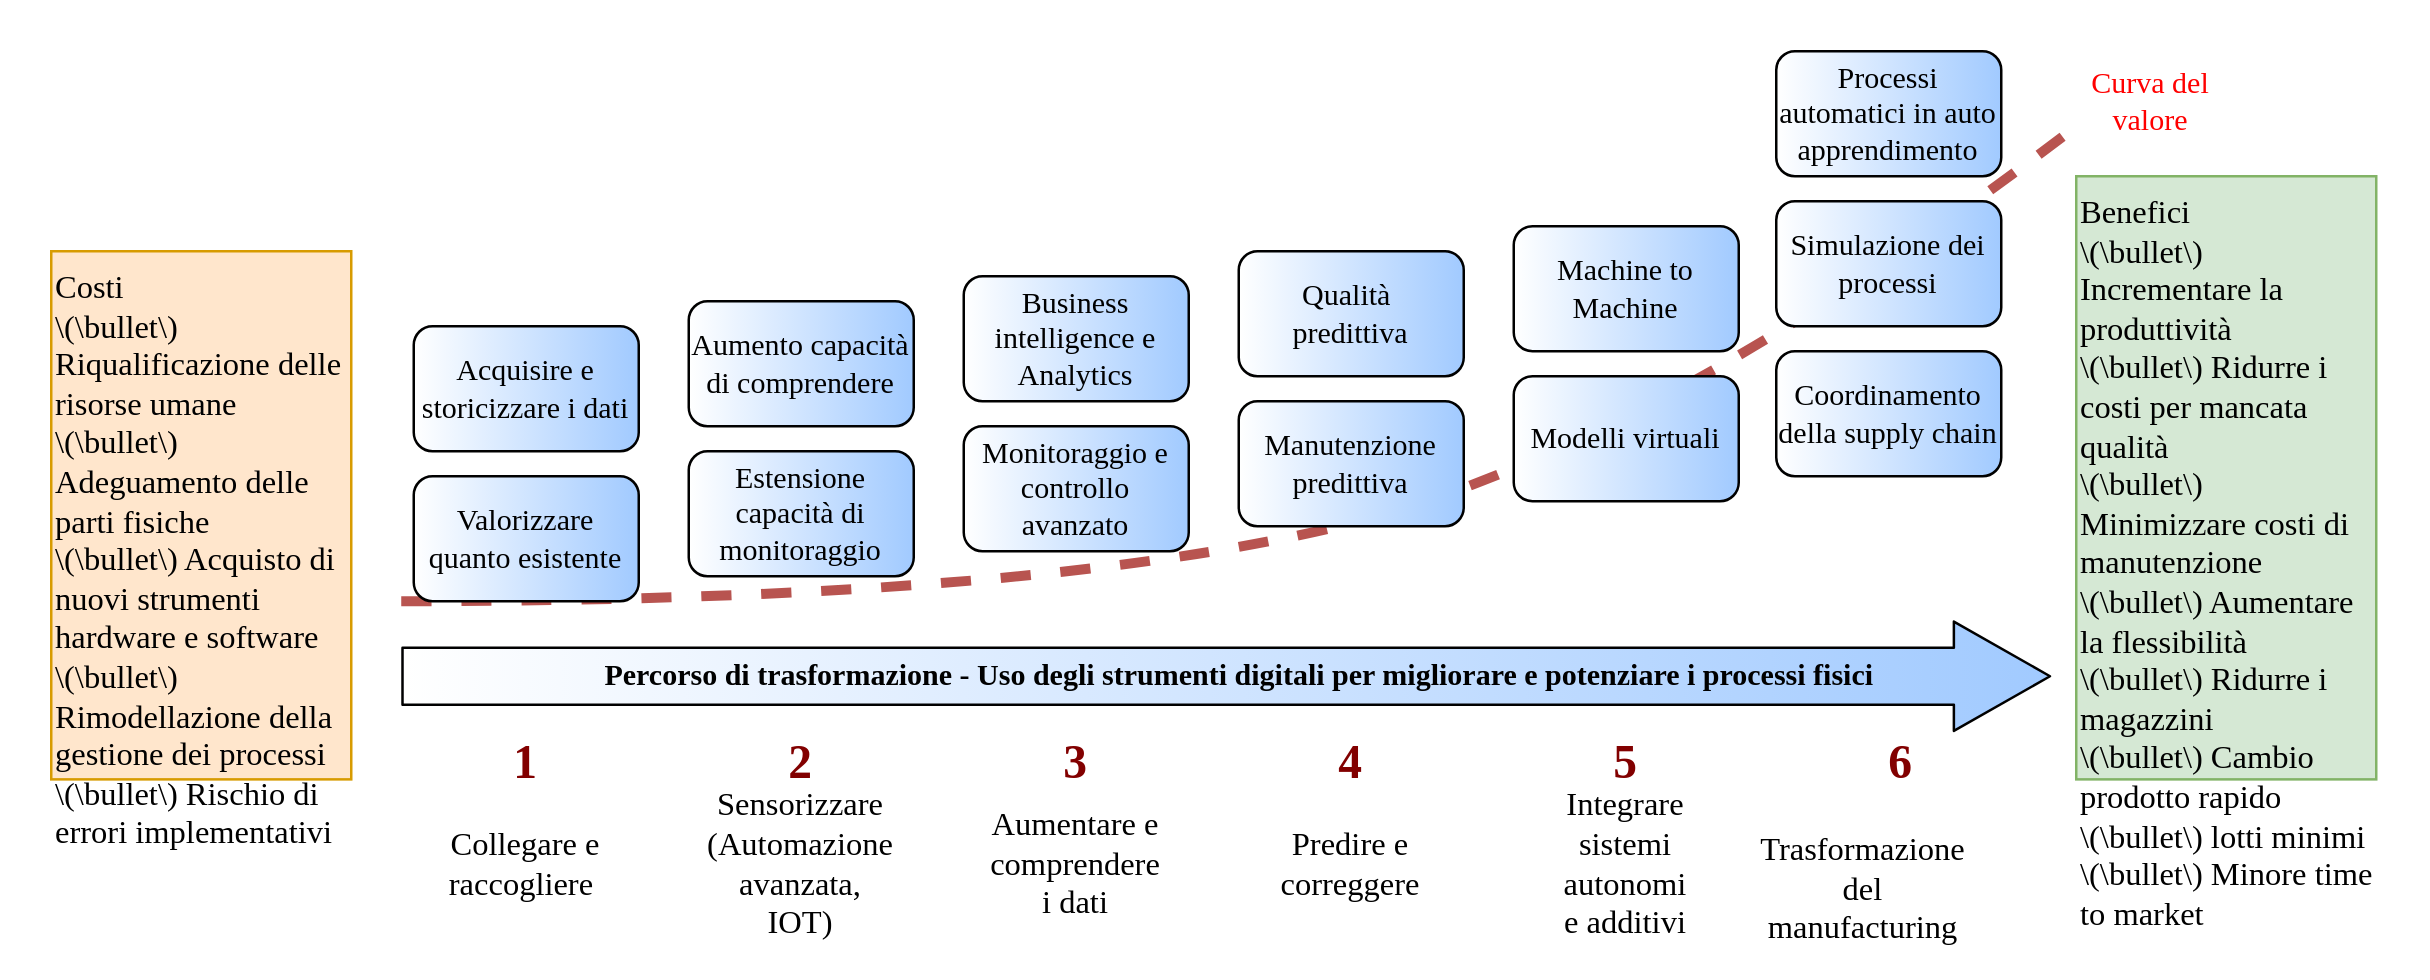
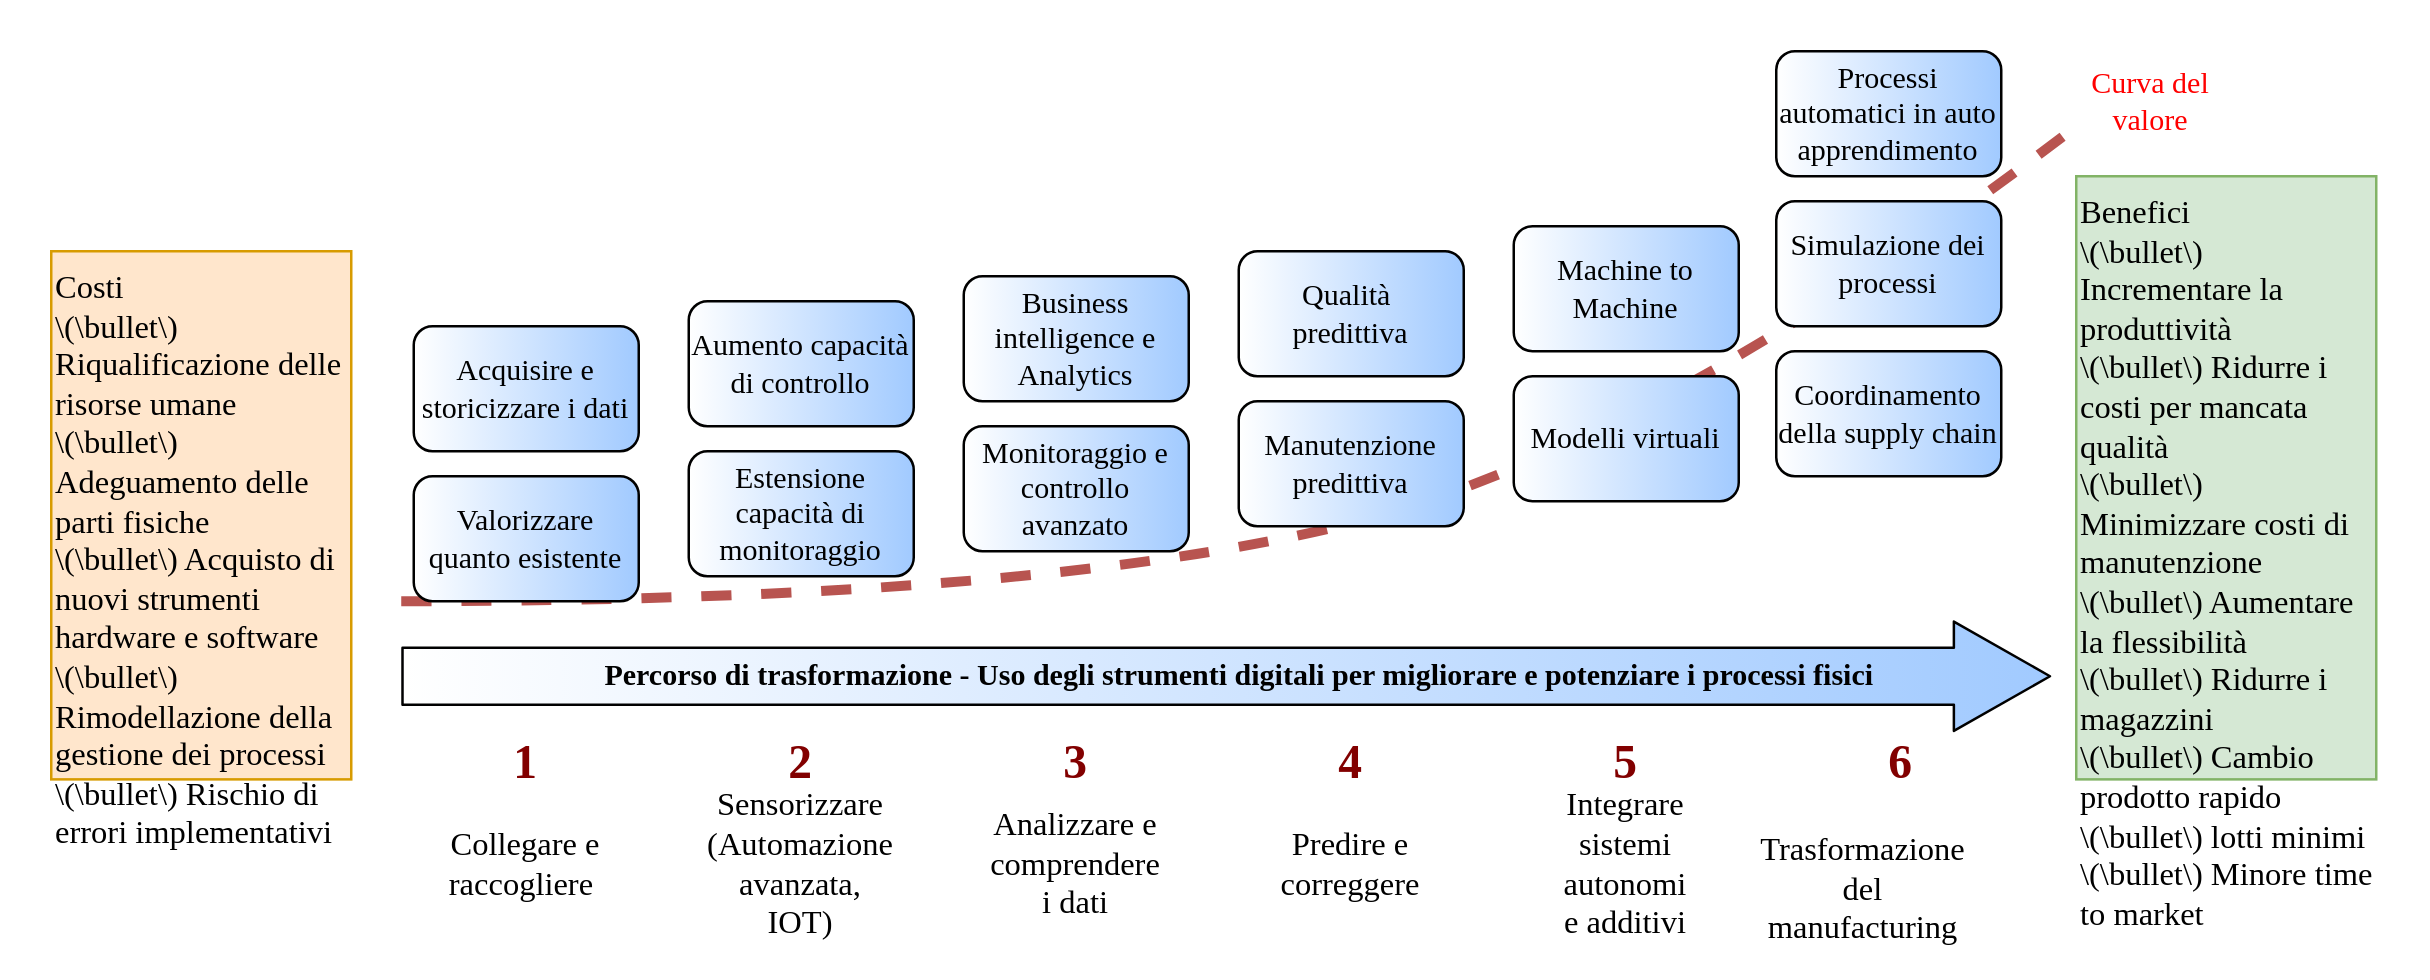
  <mxCell id="0" />
  <mxCell id="1" parent="0" />
  <mxCell id="2" value="1" style="text;html=1;align=center;verticalAlign=middle;whiteSpace=wrap;rounded=0;strokeWidth=1;fontSize=19;fontStyle=1;fontColor=#820000;fontFamily=Times New Roman;" vertex="1" parent="1"><mxGeometry x="180" y="290" width="60" height="30" as="geometry" /></mxCell>
  <mxCell id="3" value="Collegare e raccogliere&amp;nbsp;" style="text;html=1;align=center;verticalAlign=middle;whiteSpace=wrap;rounded=0;labelPosition=center;verticalLabelPosition=middle;fontFamily=Times New Roman;fontSize=13;" vertex="1" parent="1"><mxGeometry x="180" y="330" width="60" height="30" as="geometry" /></mxCell>
  <mxCell id="4" value="2" style="text;html=1;align=center;verticalAlign=middle;whiteSpace=wrap;rounded=0;strokeWidth=1;fontSize=19;fontStyle=1;fontColor=#820000;fontFamily=Times New Roman;" vertex="1" parent="1"><mxGeometry x="290" y="290" width="60" height="30" as="geometry" /></mxCell>
  <mxCell id="5" value="Sensorizzare (Automazione avanzata, IOT)" style="text;html=1;align=center;verticalAlign=middle;whiteSpace=wrap;rounded=0;labelPosition=center;verticalLabelPosition=middle;fontFamily=Times New Roman;fontSize=13;" vertex="1" parent="1"><mxGeometry x="290" y="330" width="60" height="30" as="geometry" /></mxCell>
  <mxCell id="6" value="3" style="text;html=1;align=center;verticalAlign=middle;whiteSpace=wrap;rounded=0;strokeWidth=1;fontSize=19;fontStyle=1;fontColor=#820000;fontFamily=Times New Roman;" vertex="1" parent="1"><mxGeometry x="400" y="290" width="60" height="30" as="geometry" /></mxCell>
- <mxCell id="7" value="Aumentare e comprendere i dati" style="text;html=1;align=center;verticalAlign=middle;whiteSpace=wrap;rounded=0;labelPosition=center;verticalLabelPosition=middle;fontFamily=Times New Roman;fontSize=13;" vertex="1" parent="1"><mxGeometry x="400" y="330" width="60" height="30" as="geometry" /></mxCell>
+ <mxCell id="7" value="Analizzare e comprendere i dati" style="text;html=1;align=center;verticalAlign=middle;whiteSpace=wrap;rounded=0;labelPosition=center;verticalLabelPosition=middle;fontFamily=Times New Roman;fontSize=13;" vertex="1" parent="1"><mxGeometry x="400" y="330" width="60" height="30" as="geometry" /></mxCell>
  <mxCell id="8" value="4" style="text;html=1;align=center;verticalAlign=middle;whiteSpace=wrap;rounded=0;strokeWidth=1;fontSize=19;fontStyle=1;fontColor=#820000;fontFamily=Times New Roman;" vertex="1" parent="1"><mxGeometry x="510" y="290" width="60" height="30" as="geometry" /></mxCell>
  <mxCell id="9" value="Predire e correggere" style="text;html=1;align=center;verticalAlign=middle;whiteSpace=wrap;rounded=0;labelPosition=center;verticalLabelPosition=middle;fontFamily=Times New Roman;fontSize=13;" vertex="1" parent="1"><mxGeometry x="510" y="330" width="60" height="30" as="geometry" /></mxCell>
  <mxCell id="10" value="5" style="text;html=1;align=center;verticalAlign=middle;whiteSpace=wrap;rounded=0;strokeWidth=1;fontSize=19;fontStyle=1;fontColor=#820000;fontFamily=Times New Roman;" vertex="1" parent="1"><mxGeometry x="620" y="290" width="60" height="30" as="geometry" /></mxCell>
  <mxCell id="11" value="Integrare sistemi autonomi e additivi" style="text;html=1;align=center;verticalAlign=middle;whiteSpace=wrap;rounded=0;labelPosition=center;verticalLabelPosition=middle;fontFamily=Times New Roman;fontSize=13;" vertex="1" parent="1"><mxGeometry x="620" y="330" width="60" height="30" as="geometry" /></mxCell>
  <mxCell id="12" value="6" style="text;html=1;align=center;verticalAlign=middle;whiteSpace=wrap;rounded=0;strokeWidth=1;fontSize=19;fontStyle=1;fontColor=#820000;fontFamily=Times New Roman;" vertex="1" parent="1"><mxGeometry x="730" y="290" width="60" height="30" as="geometry" /></mxCell>
  <mxCell id="13" value="Trasformazione del manufacturing" style="text;html=1;align=center;verticalAlign=middle;whiteSpace=wrap;rounded=0;labelPosition=center;verticalLabelPosition=middle;fontFamily=Times New Roman;fontSize=13;" vertex="1" parent="1"><mxGeometry x="715" y="340" width="60" height="30" as="geometry" /></mxCell>
  <mxCell id="14" value="" style="shape=flexArrow;endArrow=classic;html=1;rounded=1;strokeWidth=1;targetPerimeterSpacing=0;flowAnimation=0;shadow=0;width=22.759;endSize=12.483;fillColor=#A1CAFF;gradientColor=#FFFFFF;gradientDirection=west;fontFamily=Times New Roman;strokeColor=default;" edge="1" parent="1"><mxGeometry width="50" height="50" relative="1" as="geometry"><mxPoint x="160" y="270" as="sourcePoint" /><mxPoint x="820" y="270" as="targetPoint" /></mxGeometry></mxCell>
  <mxCell id="15" value="Percorso di trasformazione - Uso degli strumenti digitali per migliorare e potenziare i processi fisici" style="edgeLabel;html=1;align=center;verticalAlign=middle;resizable=0;points=[];labelBackgroundColor=none;fontColor=#000000;fontSize=12;fontStyle=1;fontFamily=Times New Roman;" vertex="1" connectable="0" parent="14"><mxGeometry x="0.461" y="1" relative="1" as="geometry"><mxPoint x="-148" as="offset" /></mxGeometry></mxCell>
  <mxCell id="16" value="" style="endArrow=none;html=1;rounded=0;curved=1;strokeWidth=4;fillColor=#f8cecc;strokeColor=#b85450;dashed=1;fontFamily=Times New Roman;" edge="1" parent="1"><mxGeometry width="50" height="50" relative="1" as="geometry"><mxPoint x="160" y="240" as="sourcePoint" /><mxPoint x="830" y="50" as="targetPoint" /><Array as="points"><mxPoint x="410" y="240" /><mxPoint x="660" y="180" /></Array></mxGeometry></mxCell>
  <mxCell id="17" value="Valorizzare quanto esistente" style="rounded=1;whiteSpace=wrap;html=1;gradientColor=#FFFFFF;strokeColor=#000000;gradientDirection=west;fillColor=#A1CAFF;fontColor=#000000;fontSize=12;fontFamily=Times New Roman;strokeWidth=1;" vertex="1" parent="1"><mxGeometry x="165" y="190" width="90" height="50" as="geometry" /></mxCell>
  <mxCell id="18" value="Acquisire e storicizzare i dati" style="rounded=1;whiteSpace=wrap;html=1;gradientColor=#FFFFFF;strokeColor=#000000;gradientDirection=west;fillColor=#A1CAFF;fontColor=#000000;fontSize=12;fontFamily=Times New Roman;strokeWidth=1;glass=0;" vertex="1" parent="1"><mxGeometry x="165" y="130" width="90" height="50" as="geometry" /></mxCell>
  <mxCell id="19" value="Estensione capacità di monitoraggio" style="rounded=1;whiteSpace=wrap;html=1;gradientColor=#FFFFFF;strokeColor=#000000;gradientDirection=west;fillColor=#A1CAFF;fontColor=#000000;fontSize=12;fontFamily=Times New Roman;strokeWidth=1;" vertex="1" parent="1"><mxGeometry x="275" y="180" width="90" height="50" as="geometry" /></mxCell>
- <mxCell id="20" value="Aumento capacità di comprendere" style="rounded=1;whiteSpace=wrap;html=1;gradientColor=#FFFFFF;strokeColor=#000000;gradientDirection=west;fillColor=#A1CAFF;fontColor=#000000;fontSize=12;fontFamily=Times New Roman;strokeWidth=1;" vertex="1" parent="1"><mxGeometry x="275" y="120" width="90" height="50" as="geometry" /></mxCell>
+ <mxCell id="20" value="Aumento capacità di controllo" style="rounded=1;whiteSpace=wrap;html=1;gradientColor=#FFFFFF;strokeColor=#000000;gradientDirection=west;fillColor=#A1CAFF;fontColor=#000000;fontSize=12;fontFamily=Times New Roman;strokeWidth=1;" vertex="1" parent="1"><mxGeometry x="275" y="120" width="90" height="50" as="geometry" /></mxCell>
  <mxCell id="21" value="Monitoraggio e controllo avanzato" style="rounded=1;whiteSpace=wrap;html=1;gradientColor=#FFFFFF;strokeColor=#000000;gradientDirection=west;fillColor=#A1CAFF;fontColor=#000000;fontSize=12;fontFamily=Times New Roman;strokeWidth=1;" vertex="1" parent="1"><mxGeometry x="385" y="170" width="90" height="50" as="geometry" /></mxCell>
  <mxCell id="22" value="Business intelligence e Analytics" style="rounded=1;whiteSpace=wrap;html=1;gradientColor=#FFFFFF;strokeColor=#000000;gradientDirection=west;fillColor=#A1CAFF;fontColor=#000000;fontSize=12;fontFamily=Times New Roman;strokeWidth=1;" vertex="1" parent="1"><mxGeometry x="385" y="110" width="90" height="50" as="geometry" /></mxCell>
  <mxCell id="23" value="Manutenzione predittiva" style="rounded=1;whiteSpace=wrap;html=1;gradientColor=#FFFFFF;strokeColor=#000000;gradientDirection=west;fillColor=#A1CAFF;fontColor=#000000;fontSize=12;fontFamily=Times New Roman;strokeWidth=1;" vertex="1" parent="1"><mxGeometry x="495" y="160" width="90" height="50" as="geometry" /></mxCell>
  <mxCell id="24" value="Qualità&amp;nbsp;&lt;div style=&quot;font-size: 12px;&quot;&gt;predittiva&lt;/div&gt;" style="rounded=1;whiteSpace=wrap;html=1;gradientColor=#FFFFFF;strokeColor=#000000;gradientDirection=west;fillColor=#A1CAFF;fontColor=#000000;fontSize=12;fontFamily=Times New Roman;strokeWidth=1;" vertex="1" parent="1"><mxGeometry x="495" y="100" width="90" height="50" as="geometry" /></mxCell>
  <mxCell id="25" value="Modelli virtuali" style="rounded=1;whiteSpace=wrap;html=1;gradientColor=#FFFFFF;strokeColor=#000000;gradientDirection=west;fillColor=#A1CAFF;fontColor=#000000;fontSize=12;fontFamily=Times New Roman;strokeWidth=1;" vertex="1" parent="1"><mxGeometry x="605" y="150" width="90" height="50" as="geometry" /></mxCell>
  <mxCell id="26" value="Machine to Machine" style="rounded=1;whiteSpace=wrap;html=1;gradientColor=#FFFFFF;strokeColor=#000000;gradientDirection=west;fillColor=#A1CAFF;fontColor=#000000;fontSize=12;fontFamily=Times New Roman;strokeWidth=1;" vertex="1" parent="1"><mxGeometry x="605" y="90" width="90" height="50" as="geometry" /></mxCell>
  <mxCell id="27" value="Coordinamento della supply chain" style="rounded=1;whiteSpace=wrap;html=1;gradientColor=#FFFFFF;strokeColor=#000000;gradientDirection=west;fillColor=#A1CAFF;fontColor=#000000;fontSize=12;fontFamily=Times New Roman;strokeWidth=1;" vertex="1" parent="1"><mxGeometry x="710" y="140" width="90" height="50" as="geometry" /></mxCell>
  <mxCell id="28" value="Simulazione dei processi" style="rounded=1;whiteSpace=wrap;html=1;gradientColor=#FFFFFF;strokeColor=#000000;gradientDirection=west;fillColor=#A1CAFF;fontColor=#000000;fontSize=12;fontFamily=Times New Roman;strokeWidth=1;" vertex="1" parent="1"><mxGeometry x="710" y="80" width="90" height="50" as="geometry" /></mxCell>
  <mxCell id="29" value="Processi automatici in auto apprendimento" style="rounded=1;whiteSpace=wrap;html=1;gradientColor=#FFFFFF;strokeColor=#000000;gradientDirection=west;fillColor=#A1CAFF;fontColor=#000000;fontSize=12;fontFamily=Times New Roman;strokeWidth=1;" vertex="1" parent="1"><mxGeometry x="710" y="20" width="90" height="50" as="geometry" /></mxCell>
  <mxCell id="30" value="Curva del valore" style="text;html=1;align=center;verticalAlign=middle;whiteSpace=wrap;rounded=0;labelPosition=center;verticalLabelPosition=middle;fontFamily=Lucida Console;fontColor=#FF0000;" vertex="1" parent="1"><mxGeometry x="830" y="20" width="60" height="40" as="geometry" /></mxCell>
  <mxCell id="31" value="Costi&lt;div style=&quot;font-size: 13px;&quot;&gt;\(\bullet\) Riqualificazione delle risorse umane&lt;/div&gt;&lt;div style=&quot;font-size: 13px;&quot;&gt;&lt;span style=&quot;text-align: center; font-size: 13px;&quot;&gt;\(\bullet\) Adeguamento delle parti fisiche&amp;nbsp;&lt;/span&gt;&lt;/div&gt;&lt;div style=&quot;font-size: 13px;&quot;&gt;&lt;span style=&quot;text-align: center; font-size: 13px;&quot;&gt;\(\bullet\) Acquisto di nuovi strumenti hardware e software&lt;/span&gt;&lt;span style=&quot;text-align: center; font-size: 13px;&quot;&gt;&lt;/span&gt;&lt;/div&gt;&lt;div style=&quot;font-size: 13px;&quot;&gt;&lt;span style=&quot;text-align: center; font-size: 13px;&quot;&gt;\(\bullet\) Rimodellazione della gestione dei processi&amp;nbsp;&lt;/span&gt;&lt;span style=&quot;text-align: center; font-size: 13px;&quot;&gt;&lt;/span&gt;&lt;/div&gt;&lt;div style=&quot;font-size: 13px;&quot;&gt;&lt;span style=&quot;text-align: center; font-size: 13px;&quot;&gt;\(\bullet\) Rischio di errori implementativi&lt;/span&gt;&lt;/div&gt;" style="rounded=0;whiteSpace=wrap;html=1;verticalAlign=top;align=left;fillColor=#ffe6cc;strokeColor=#d79b00;fontSize=13;fontFamily=Times New Roman;" vertex="1" parent="1"><mxGeometry x="20" y="100" width="120" height="211.25" as="geometry" /></mxCell>
  <mxCell id="32" value="Benefici&lt;div style=&quot;font-size: 13px;&quot;&gt;\(\bullet\) Incrementare la produttività&amp;nbsp;&lt;br style=&quot;font-size: 13px;&quot;&gt;&lt;/div&gt;&lt;div style=&quot;font-size: 13px;&quot;&gt;\(\bullet\) Ridurre i costi per mancata qualità&amp;nbsp;&lt;/div&gt;&lt;div style=&quot;font-size: 13px;&quot;&gt;\(\bullet\) Minimizzare costi di manutenzione&amp;nbsp;&lt;/div&gt;&lt;div style=&quot;font-size: 13px;&quot;&gt;\(\bullet\) Aumentare la flessibilità&amp;nbsp;&lt;/div&gt;&lt;div style=&quot;font-size: 13px;&quot;&gt;\(\bullet\) Ridurre i magazzini&amp;nbsp;&lt;/div&gt;&lt;div style=&quot;font-size: 13px;&quot;&gt;\(\bullet\) Cambio prodotto rapido&amp;nbsp;&lt;/div&gt;&lt;div style=&quot;font-size: 13px;&quot;&gt;\(\bullet\) lotti minimi&amp;nbsp;&lt;/div&gt;&lt;div style=&quot;font-size: 13px;&quot;&gt;\(\bullet\) Minore time to market&lt;/div&gt;" style="rounded=0;whiteSpace=wrap;html=1;verticalAlign=top;align=left;fillColor=#d5e8d4;strokeColor=#82b366;fontSize=13;fontFamily=Times New Roman;glass=0;" vertex="1" parent="1"><mxGeometry x="830" y="70" width="120" height="241.25" as="geometry" /></mxCell>
